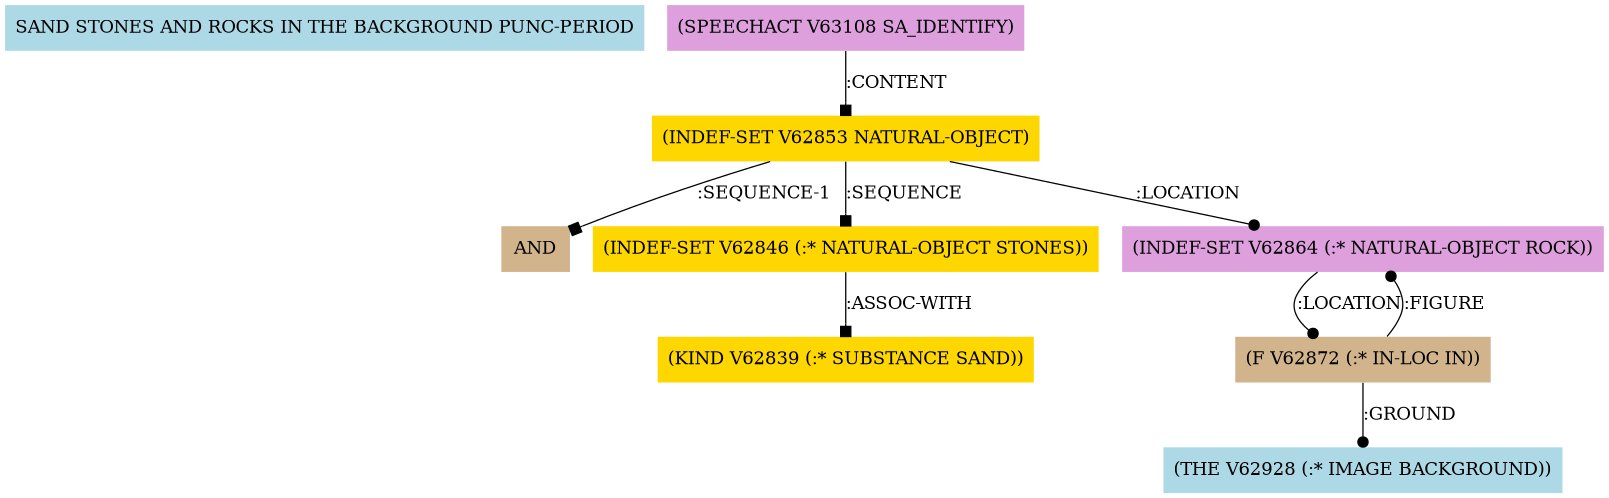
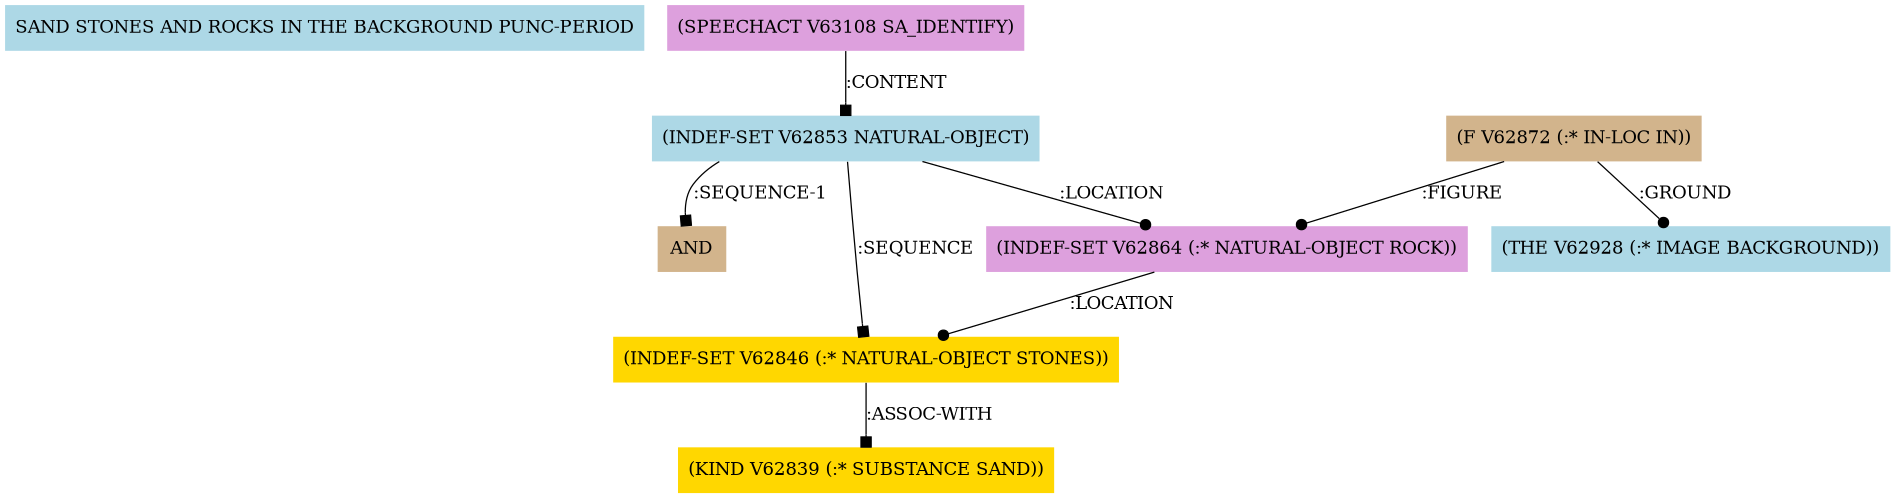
  digraph {
    node [fillcolor=lightblue shape=none style=filled]
    edge [arrowhead=box]
    "SAND STONES AND ROCKS IN THE BACKGROUND PUNC-PERIOD"
    n2 [fillcolor=plum label="(SPEECHACT V63108 SA_IDENTIFY)"]
-   n3 [fillcolor=gold label="(INDEF-SET V62853 NATURAL-OBJECT)"]
+   n3 [label="(INDEF-SET V62853 NATURAL-OBJECT)"]
    n4 [fillcolor=tan label=AND]
    n5 [fillcolor=gold label="(INDEF-SET V62846 (:* NATURAL-OBJECT STONES))"]
    n6 [fillcolor=plum label="(INDEF-SET V62864 (:* NATURAL-OBJECT ROCK))"]
    n7 [fillcolor=gold label="(KIND V62839 (:* SUBSTANCE SAND))"]
    n8 [fillcolor=tan label="(F V62872 (:* IN-LOC IN))"]
    n9 [label="(THE V62928 (:* IMAGE BACKGROUND))"]
    n2 -> n3 [label=":CONTENT"]
    n3 -> n4 [label=":SEQUENCE-1"]
    n3 -> n5 [label=":SEQUENCE"]
    n3 -> n6 [arrowhead=dot label=":LOCATION"]
    n5 -> n7 [label=":ASSOC-WITH"]
-   n6 -> n8 [arrowhead=dot label=":LOCATION"]
+   n6 -> n5 [arrowhead=dot label=":LOCATION"]
    n8 -> n6 [arrowhead=dot label=":FIGURE"]
    n8 -> n9 [arrowhead=dot label=":GROUND"]
  }
